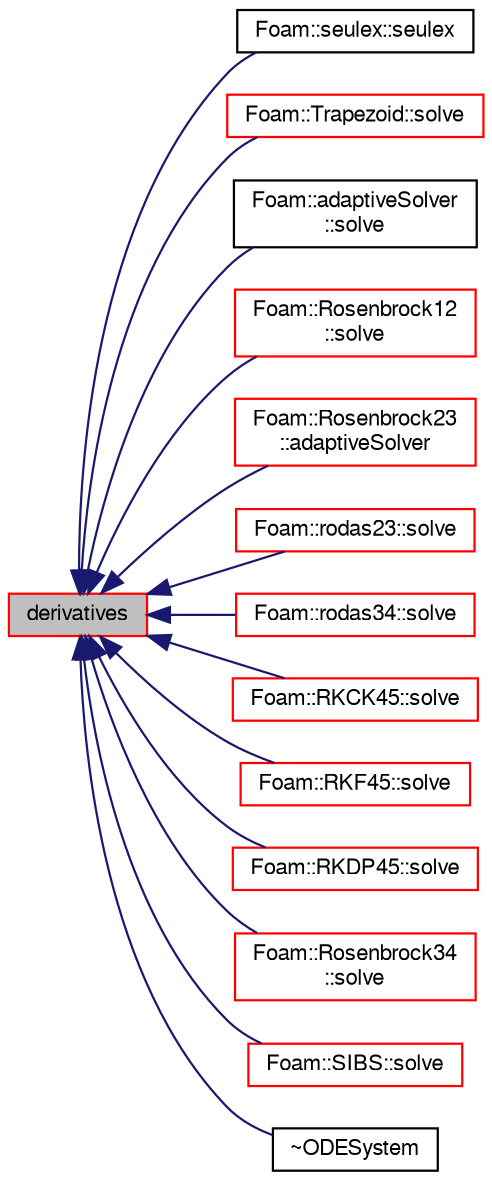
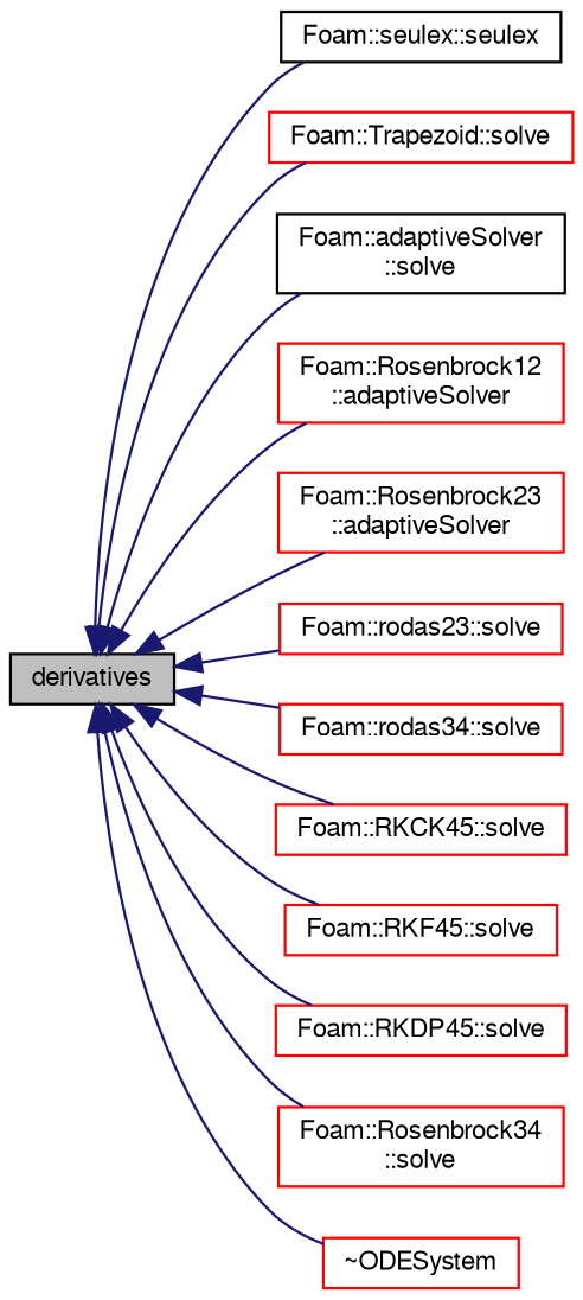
  digraph {
    rankdir=LR
    node [color=red fontname=FreeSans fontsize=10 shape=record]
    edge [color=midnightblue dir=back fontname=FreeSans fontsize=10 labelfontname=FreeSans labelfontsize=10 style=solid]
-   n1 [fillcolor=grey75 fontcolor=black height=0.2 label=derivatives style=filled width=0.4]
+   n1 [color=black fillcolor=grey75 fontcolor=black height=0.2 label=derivatives style=filled width=0.4]
    n2 [color=black height=0.2 label="Foam::seulex::seulex" width=0.4]
    n3 [height=0.2 label="Foam::Trapezoid::solve" width=0.4]
    n4 [color=black height=0.2 label="Foam::adaptiveSolver\l::solve" width=0.4]
-   n5 [height=0.2 label="Foam::Rosenbrock12\l::solve" width=0.4]
+   n5 [height=0.2 label="Foam::Rosenbrock12\l::adaptiveSolver" width=0.4]
    n6 [height=0.2 label="Foam::Rosenbrock23\l::adaptiveSolver" width=0.4]
    n7 [height=0.2 label="Foam::rodas23::solve" width=0.4]
    n8 [height=0.2 label="Foam::rodas34::solve" width=0.4]
    n9 [height=0.2 label="Foam::RKCK45::solve" width=0.4]
    n10 [height=0.2 label="Foam::RKF45::solve" width=0.4]
    n11 [height=0.2 label="Foam::RKDP45::solve" width=0.4]
    n12 [height=0.2 label="Foam::Rosenbrock34\l::solve" width=0.4]
-   n13 [height=0.2 label="Foam::SIBS::solve" width=0.4]
-   n14 [color=black height=0.2 label="~ODESystem" width=0.4]
+   n14 [height=0.2 label="~ODESystem" width=0.4]
    n1 -> n2
    n1 -> n3
    n1 -> n4
    n1 -> n5
    n1 -> n6
    n1 -> n7
    n1 -> n8
    n1 -> n9
    n1 -> n10
    n1 -> n11
    n1 -> n12
-   n1 -> n13
    n1 -> n14
  }
